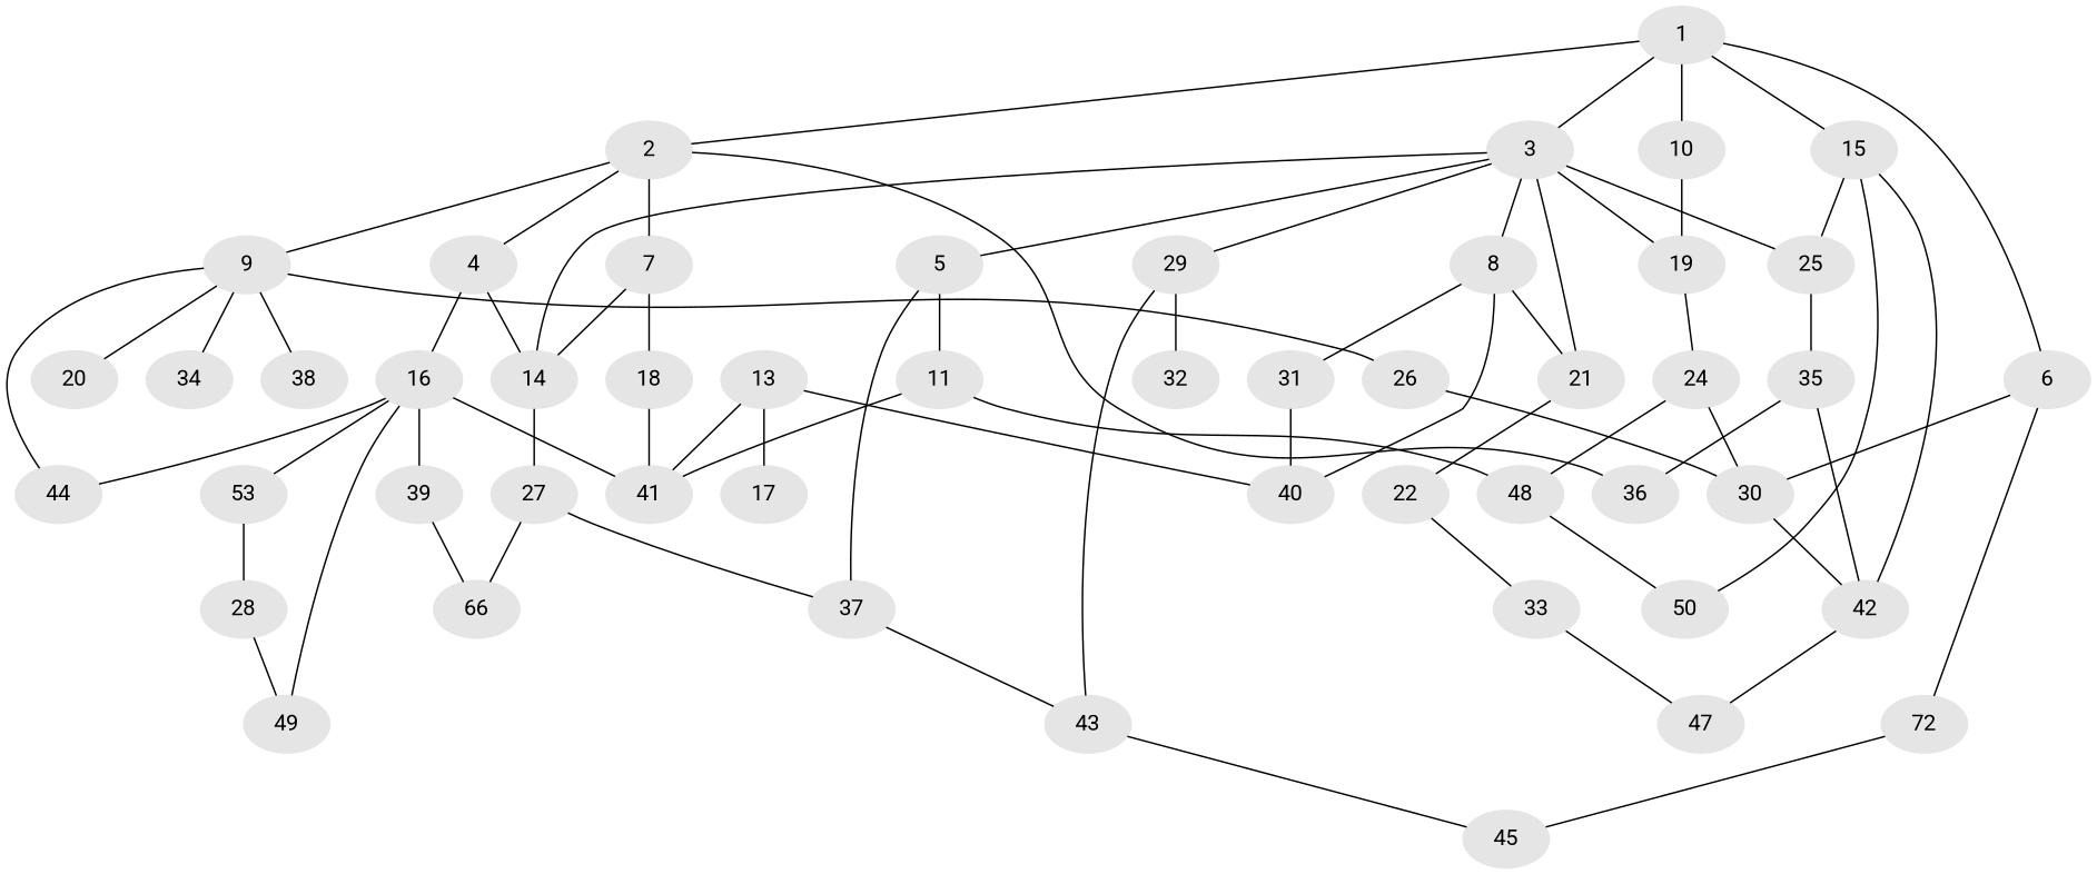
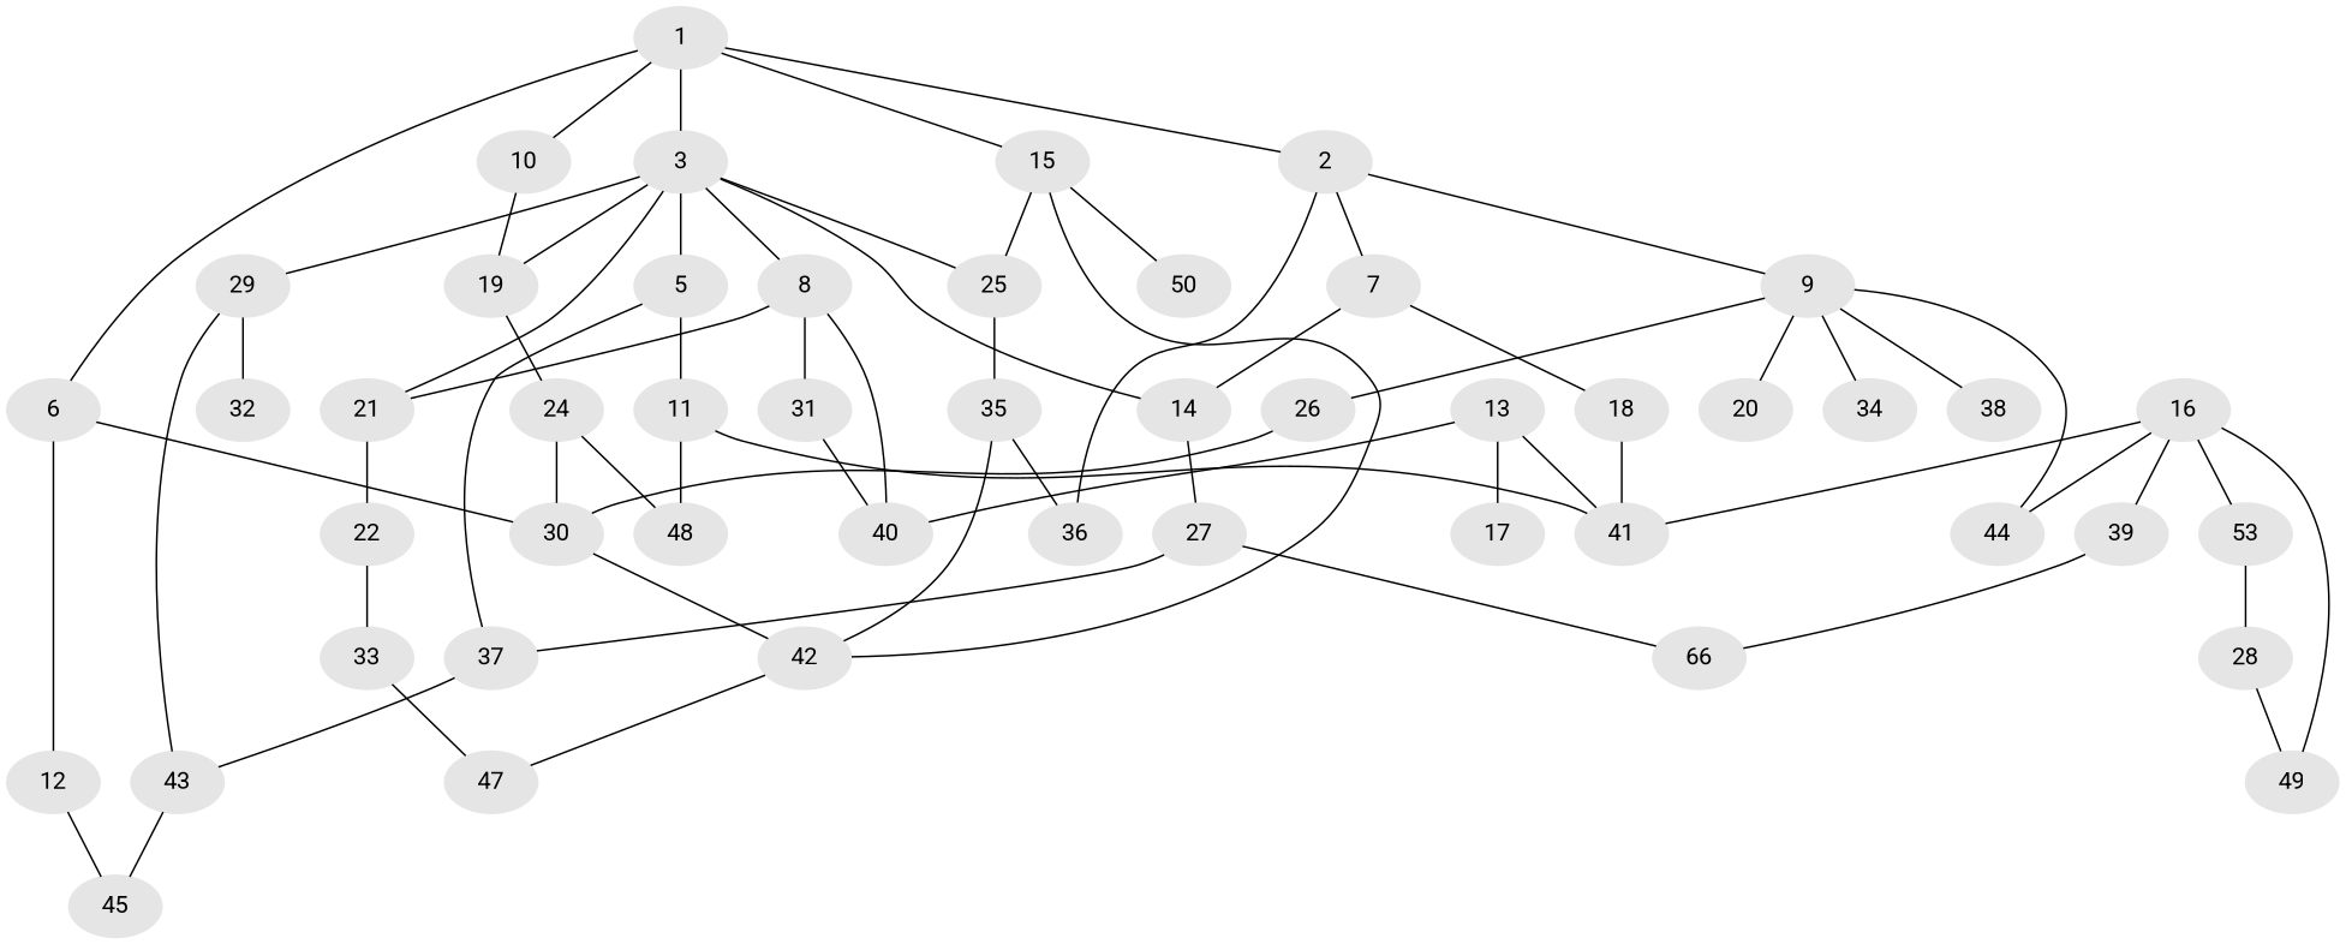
  graph {
    fontname=Roboto
    node [color=gray90 fontname=Roboto style=filled]
    edge [fontname=Roboto]
    1
    2
    3
    6
    10
    15
-   4
    7
    9
    36
    5
    8
    14
    19
    21
    25
    29
-   12 [label=72]
+   12
    30
    42
    50
    16
    18
    20
    26
    34
    38
    44
    13
    40
    41
    17
    33
    47
    11
    37
    31
    27
    24
    22
    35
    32
    43
    n44 [label=53]
    39
    49
    48
    45
    n49 [label=66]
    28
    1 -- 2
    1 -- 3
    1 -- 6
    1 -- 10
    1 -- 15
-   2 -- 4
    2 -- 7
    2 -- 9
    2 -- 36
    3 -- 5
    3 -- 8
    3 -- 14
    3 -- 19
    3 -- 21
    3 -- 25
    3 -- 29
    6 -- 12
    6 -- 30
    10 -- 19
    15 -- 25
    15 -- 42
    15 -- 50
-   4 -- 14
-   4 -- 16
    7 -- 14
    7 -- 18
    9 -- 20
    9 -- 26
    9 -- 34
    9 -- 38
    9 -- 44
    5 -- 11
    5 -- 37
    8 -- 21
    8 -- 40
    8 -- 31
    14 -- 27
    19 -- 24
    21 -- 22
    25 -- 35
    29 -- 32
    29 -- 43
    12 -- 45
    30 -- 42
    42 -- 47
    16 -- 44
    16 -- 41
    16 -- n44
    16 -- 39
    16 -- 49
    18 -- 41
    26 -- 30
    13 -- 40
    13 -- 41
    13 -- 17
    33 -- 47
    11 -- 41
    11 -- 48
    37 -- 43
    31 -- 40
    27 -- 37
    27 -- n49
    24 -- 30
    24 -- 48
    22 -- 33
    35 -- 36
    35 -- 42
    43 -- 45
    n44 -- 28
    39 -- n49
-   48 -- 50
    28 -- 49
  }
